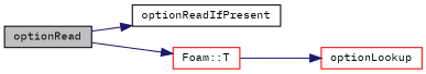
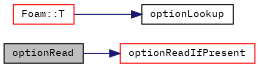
  digraph {
    fontname="IBM Plex Mono"
    rankdir=LR
    node [color=black fontname="IBM Plex Mono" fontsize=10 shape=record]
    edge [color=midnightblue fontname="IBM Plex Mono" fontsize=10 labelfontname=Helvetica labelfontsize=10 style=solid]
    n1 [fillcolor=grey75 fontcolor=black height=0.2 label=optionRead style=filled width=0.4]
-   n2 [height=0.2 label=optionReadIfPresent width=0.4]
+   n2 [color=red height=0.2 label=optionReadIfPresent width=0.4]
    n3 [color=red height=0.2 label="Foam::T" width=0.4]
-   n4 [color=red height=0.2 label=optionLookup width=0.4]
+   n4 [height=0.2 label=optionLookup width=0.4]
    n1 -> n2
-   n1 -> n3
    n3 -> n4
  }
